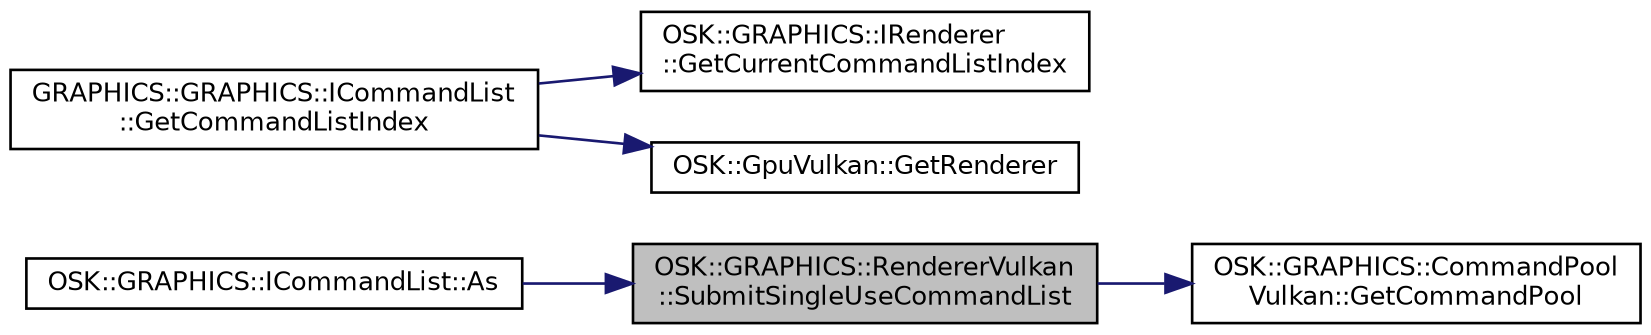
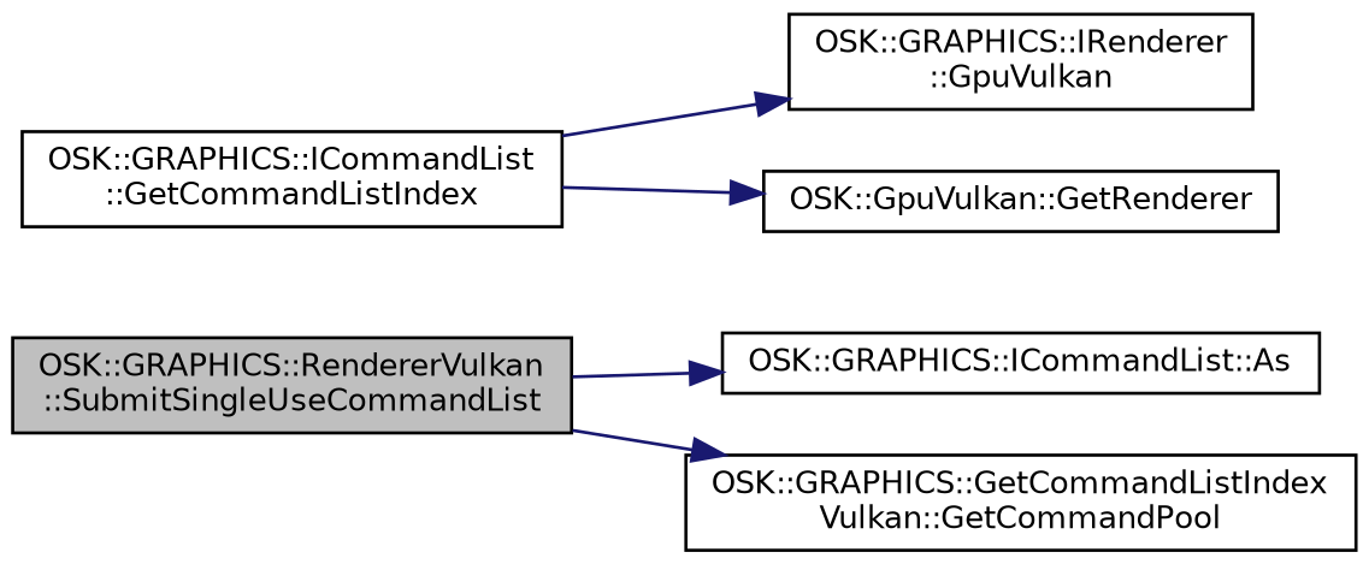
  digraph {
    rankdir=LR
    node [color=black fillcolor=white fontname=Helvetica fontsize=10 shape=record style=filled]
    edge [color=midnightblue fontname=Helvetica fontsize=10 labelfontname=Helvetica labelfontsize=10 style=solid]
    n1 [fillcolor=grey75 fontcolor=black height=0.2 label="OSK::GRAPHICS::RendererVulkan\l::SubmitSingleUseCommandList" width=0.4]
    n2 [height=0.2 label="OSK::GRAPHICS::ICommandList::As" width=0.4]
-   n3 [height=0.2 label="OSK::GRAPHICS::CommandPool\lVulkan::GetCommandPool" width=0.4]
-   n4 [height=0.2 label="GRAPHICS::GRAPHICS::ICommandList\l::GetCommandListIndex" width=0.4]
-   n5 [height=0.2 label="OSK::GRAPHICS::IRenderer\l::GetCurrentCommandListIndex" width=0.4]
+   n3 [height=0.2 label="OSK::GRAPHICS::GetCommandListIndex\lVulkan::GetCommandPool" width=0.4]
+   n4 [height=0.2 label="OSK::GRAPHICS::ICommandList\l::GetCommandListIndex" width=0.4]
+   n5 [height=0.2 label="OSK::GRAPHICS::IRenderer\l::GpuVulkan" width=0.4]
    n6 [height=0.2 label="OSK::GpuVulkan::GetRenderer" width=0.4]
-   n2 -> n1
+   n1 -> n2
    n1 -> n3
    n4 -> n5
    n4 -> n6
  }
